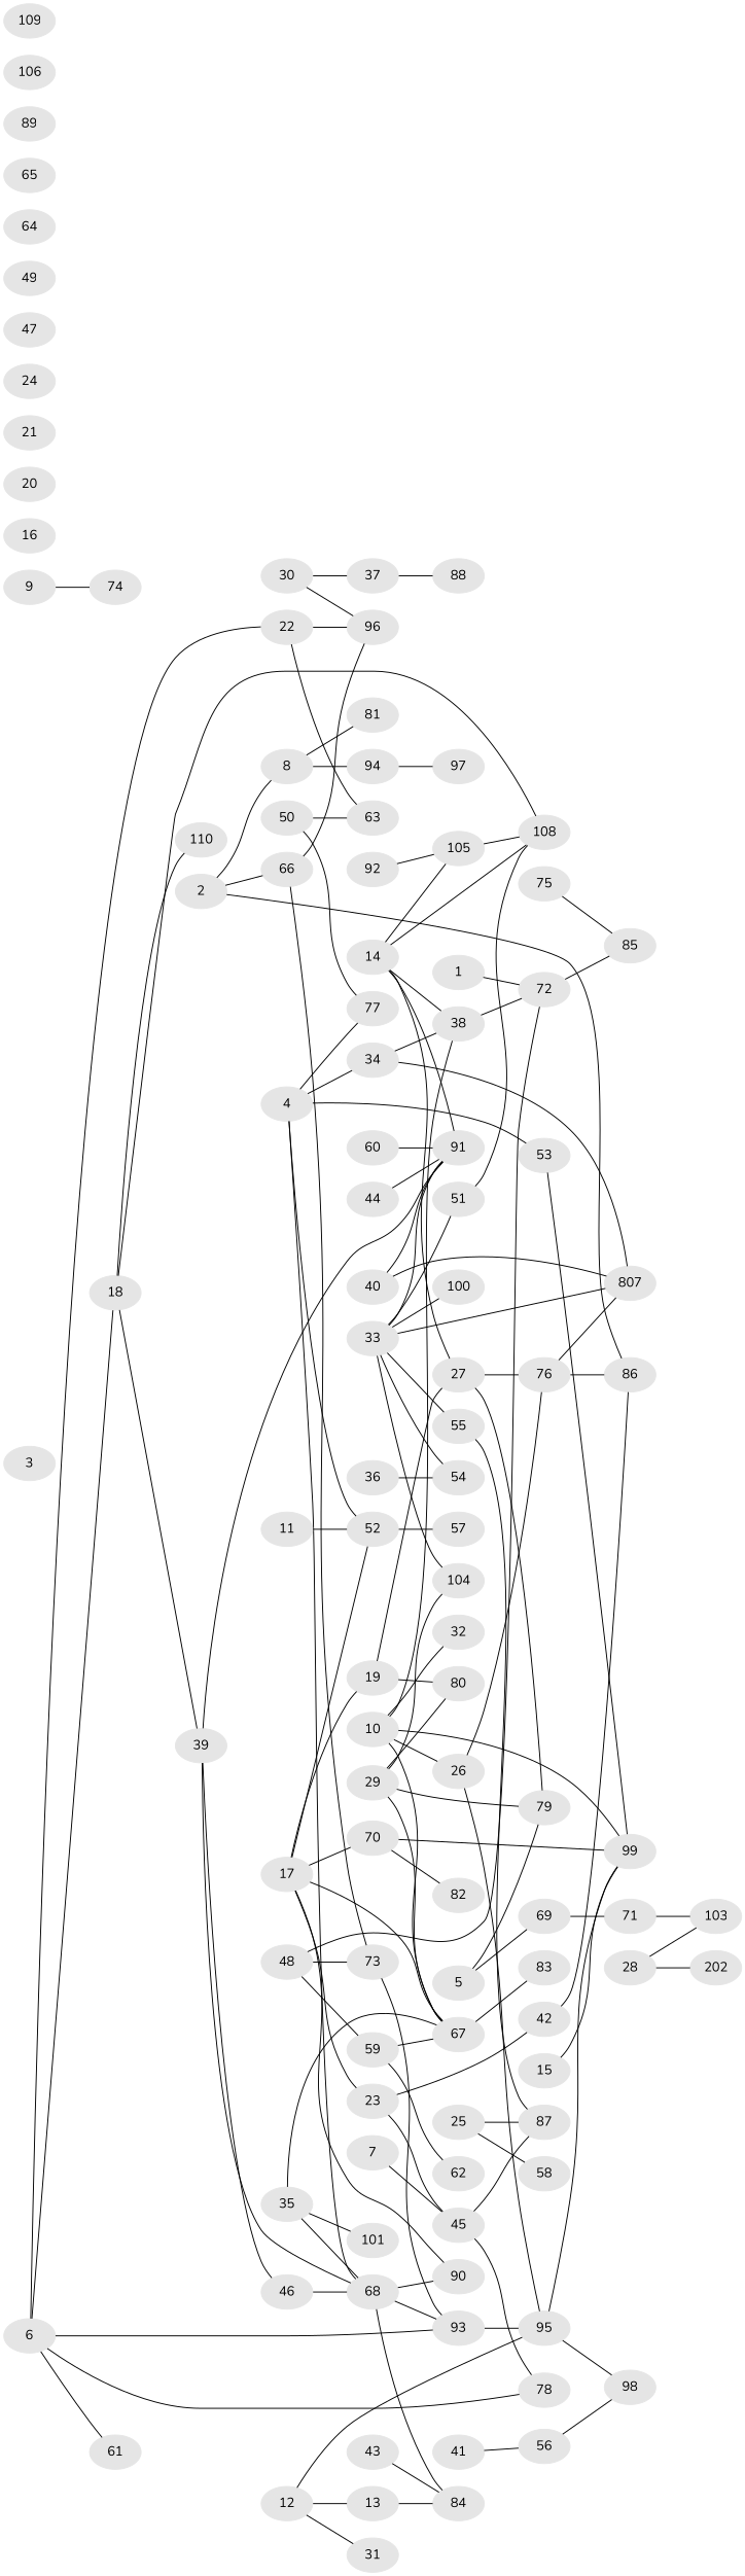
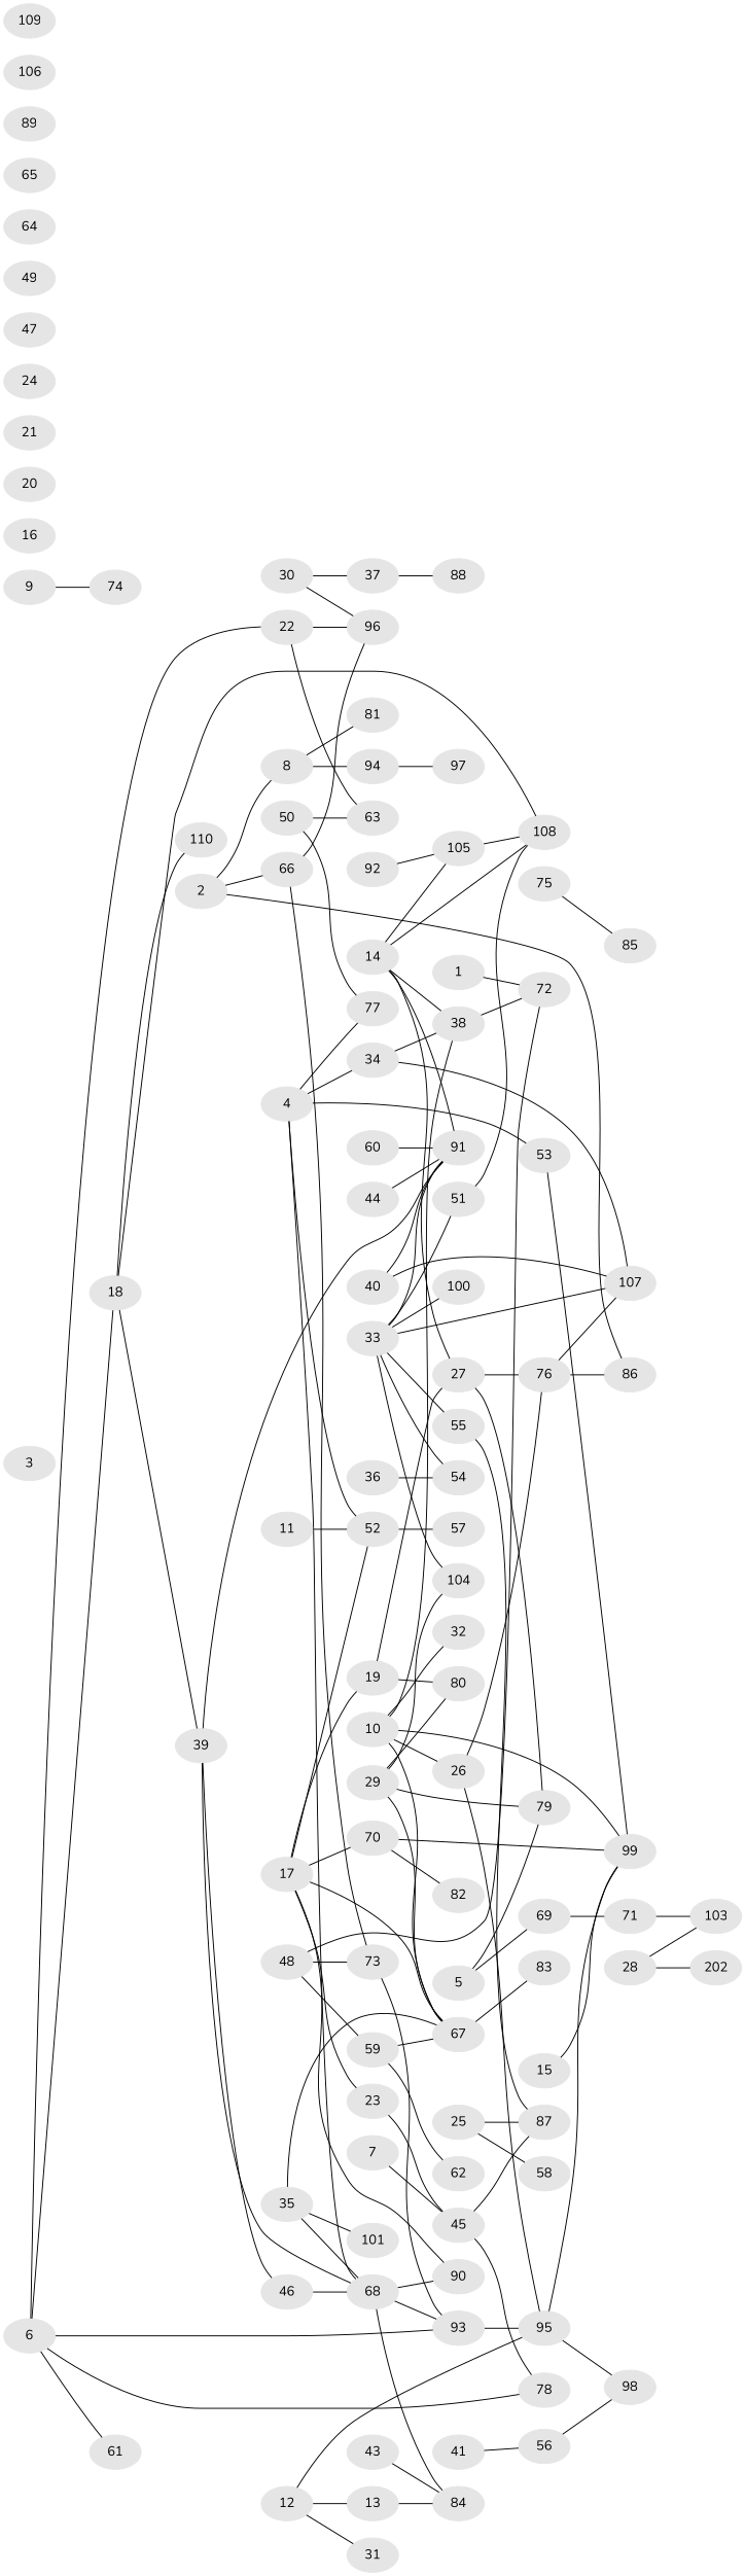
  graph {
    fontname=Nunito
    rankdir=LR
    node [color=gray90 fontname=Nunito style=filled]
    edge [fontname=Nunito]
    1
    72
    85
    2
    8
    66
    86
    81
    94
    96
    73
    3
    4
    34
    52
    53
    68
    77
    38
-   107 [label=807]
+   107
    57
    99
    93
    84
    90
    5
    69
    79
    71
    6
    18
    22
    61
    78
    108
    39
    110
    63
    95
    7
    45
    87
    97
    9
    74
    10
    26
    32
    67
    76
    83
    11
    12
    13
    31
    98
    14
    27
    91
    105
    15
    16
    17
    19
    23
    70
    80
-   42
    82
    46
    20
    21
    24
    25
    58
    n76 [label=202]
    28
    103
    29
    104
    30
    37
    88
    33
    51
    54
    55
    100
    35
    101
    36
    40
    41
    56
    43
    44
    47
    48
    59
    62
    49
    50
    60
    64
    65
    75
    89
    92
    106
    109
    1 -- 72
-   72 -- 85
    2 -- 8
    2 -- 66
    2 -- 86
    8 -- 81
    8 -- 94
    66 -- 96
    66 -- 73
    94 -- 97
    73 -- 93
    4 -- 34
    4 -- 52
    4 -- 53
    4 -- 68
    4 -- 77
    34 -- 38
    34 -- 107
    52 -- 57
    53 -- 99
    68 -- 93
    68 -- 84
    68 -- 90
    38 -- 72
    93 -- 95
    5 -- 69
    5 -- 79
    69 -- 71
    71 -- 103
    6 -- 93
    6 -- 18
    6 -- 22
    6 -- 61
    6 -- 78
    18 -- 108
    18 -- 39
    18 -- 110
    22 -- 96
    22 -- 63
    39 -- 68
    39 -- 91
    39 -- 46
    95 -- 99
    95 -- 98
    7 -- 45
    45 -- 78
    45 -- 87
    9 -- 74
    10 -- 38
    10 -- 99
    10 -- 26
    10 -- 32
    10 -- 67
    26 -- 95
    26 -- 76
    67 -- 83
    76 -- 86
    76 -- 107
    11 -- 52
    12 -- 95
    12 -- 13
    12 -- 31
    13 -- 84
    14 -- 38
    14 -- 108
    14 -- 27
    14 -- 91
    14 -- 105
    27 -- 79
    27 -- 76
    105 -- 108
    15 -- 99
    17 -- 52
    17 -- 90
    17 -- 67
    17 -- 19
    17 -- 23
    17 -- 70
    19 -- 27
    19 -- 80
    23 -- 45
-   23 -- 42
    70 -- 99
    70 -- 82
-   42 -- 86
    46 -- 68
    25 -- 87
    25 -- 58
    28 -- n76
    28 -- 103
    29 -- 79
    29 -- 67
    29 -- 80
    29 -- 104
    30 -- 96
    30 -- 37
    37 -- 88
    33 -- 107
    33 -- 91
    33 -- 104
    33 -- 51
    33 -- 54
    33 -- 55
    33 -- 100
    51 -- 108
    55 -- 87
    35 -- 68
    35 -- 67
    35 -- 101
    36 -- 54
    40 -- 107
    40 -- 91
    41 -- 56
    56 -- 98
    43 -- 84
    44 -- 91
    48 -- 72
    48 -- 73
    48 -- 59
    59 -- 67
    59 -- 62
    50 -- 77
    50 -- 63
    60 -- 91
    75 -- 85
    92 -- 105
  }
